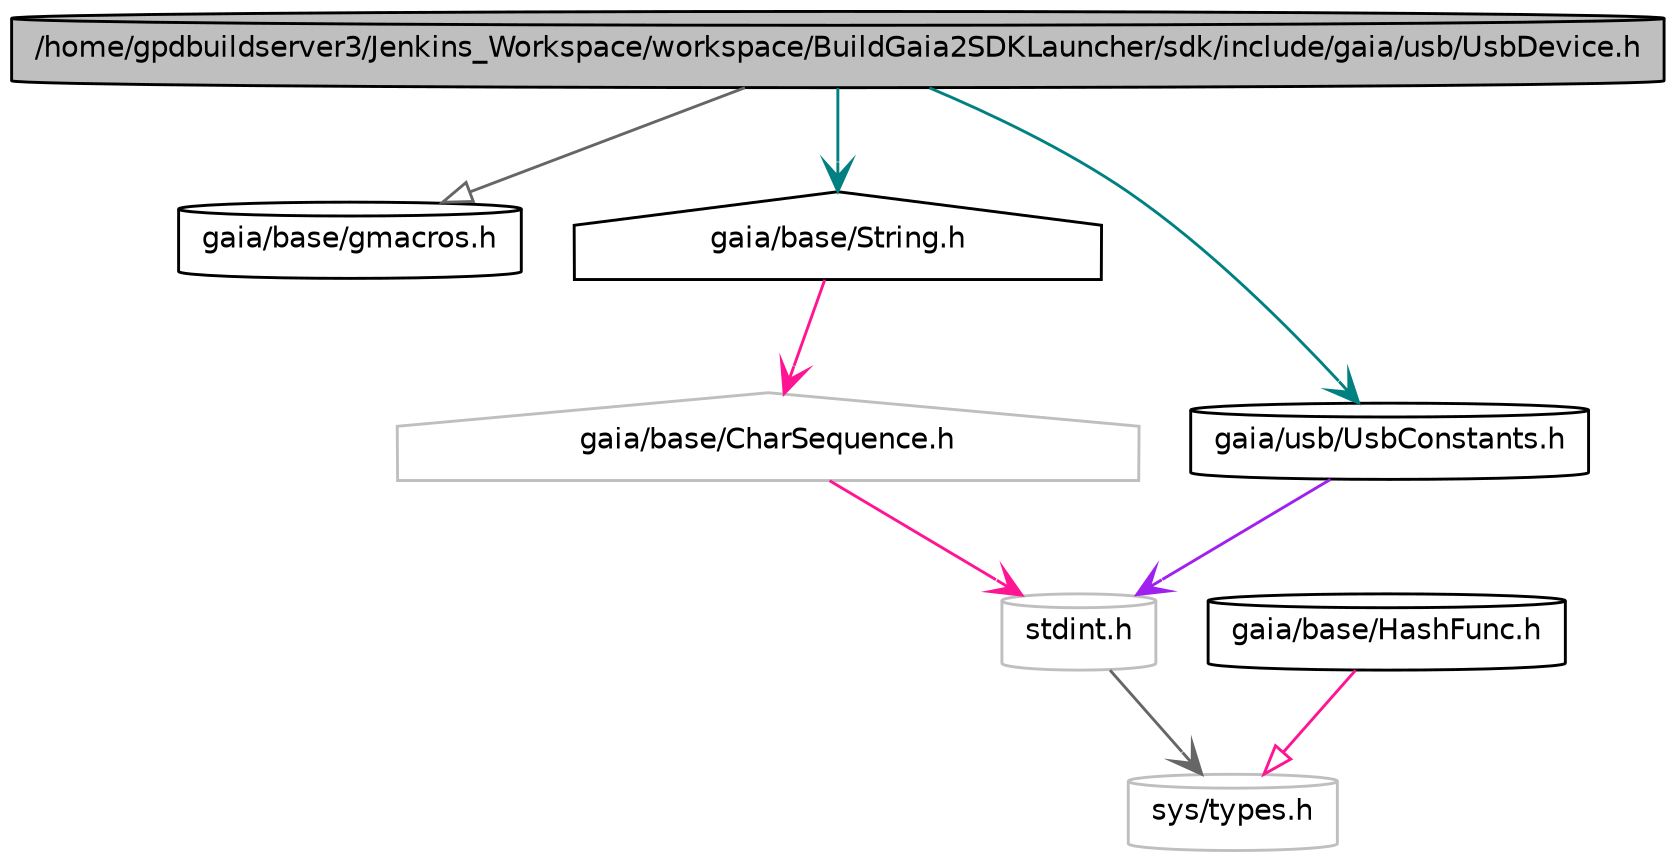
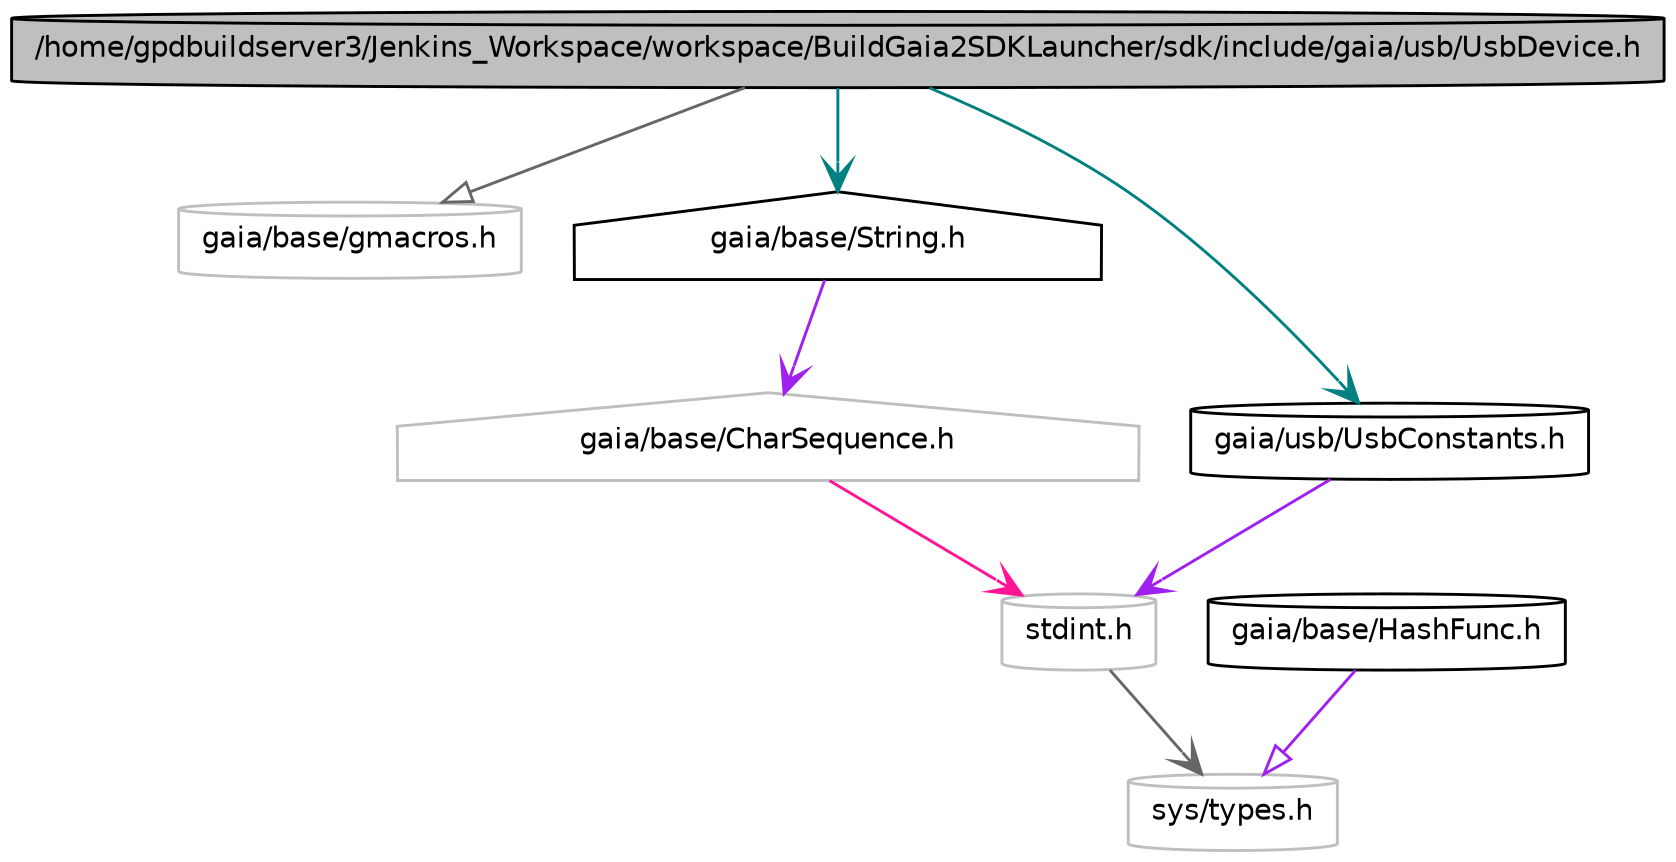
  digraph {
    node [color=black fillcolor=white fontname=Helvetica fontsize=10 shape=cylinder style=filled]
    edge [arrowhead=vee color=gray40 fontname=Helvetica fontsize=10 labelfontname=Helvetica labelfontsize=10 style=solid]
    n1 [fillcolor=grey75 fontcolor=black height=0.2 label="/home/gpdbuildserver3/Jenkins_Workspace/workspace/BuildGaia2SDKLauncher/sdk/include/gaia/usb/UsbDevice.h" width=0.4]
-   n2 [height=0.2 label="gaia/base/gmacros.h" width=0.4]
+   n2 [color=grey75 height=0.2 label="gaia/base/gmacros.h" width=0.4]
    n3 [height=0.2 label="gaia/base/String.h" shape=house width=0.4]
    n4 [height=0.2 label="gaia/usb/UsbConstants.h" width=0.4]
    n5 [color=grey75 height=0.2 label="gaia/base/CharSequence.h" shape=house width=0.4]
    n6 [color=grey75 height=0.2 label="stdint.h" width=0.4]
    n7 [height=0.2 label="gaia/base/HashFunc.h" width=0.4]
    n8 [color=grey75 height=0.2 label="sys/types.h" width=0.4]
    n1 -> n2 [arrowhead=onormal]
    n1 -> n3 [color=teal]
    n1 -> n4 [color=teal]
-   n3 -> n5 [color=deeppink]
+   n3 -> n5 [color=purple]
    n4 -> n6 [color=purple]
    n5 -> n6 [color=deeppink]
    n6 -> n8
-   n7 -> n8 [arrowhead=onormal color=deeppink]
+   n7 -> n8 [arrowhead=onormal color=purple]
  }
